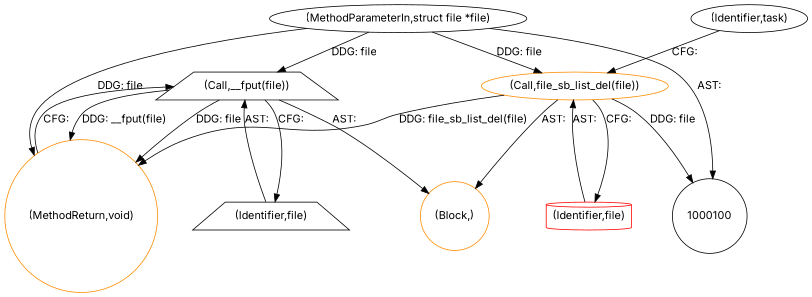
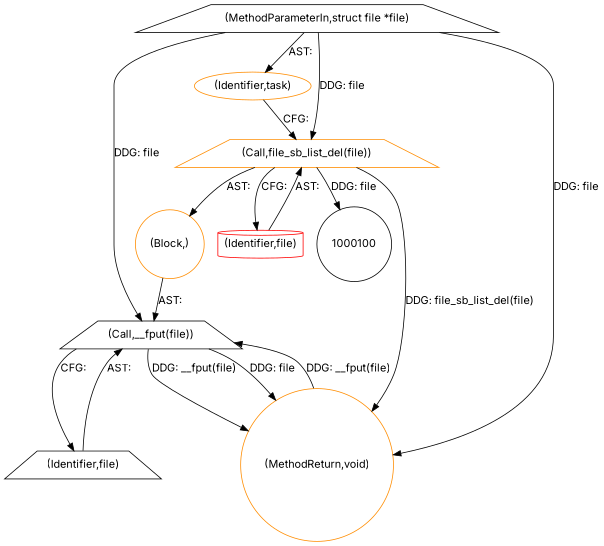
  digraph {
    fontname=Inter
    node [color=black fontname=Inter shape=trapezium]
    edge [fontname=Inter]
    n1 [label="(Call,__fput(file))"]
    n2 [color=darkorange label="(Block,)" shape=circle]
    n3 [color=darkorange label="(MethodReturn,void)" shape=circle]
    n4 [label="(Identifier,file)"]
-   n5 [color=darkorange label="(Call,file_sb_list_del(file))" shape=ellipse]
+   n5 [color=darkorange label="(Call,file_sb_list_del(file))"]
    n6 [color=red label="(Identifier,file)" shape=cylinder]
    1000100 [shape=circle]
-   n8 [label="(MethodParameterIn,struct file *file)" shape=ellipse]
-   n9 [label="(Identifier,task)" shape=ellipse]
-   n1 -> n2 [label="AST: "]
+   n8 [label="(MethodParameterIn,struct file *file)"]
+   n9 [color=darkorange label="(Identifier,task)" shape=ellipse]
+   n2 -> n1 [label="AST: "]
    n1 -> n3 [label="DDG: __fput(file)"]
    n1 -> n3 [label="DDG: file"]
    n1 -> n4 [label="CFG: "]
-   n3 -> n1 [label="CFG: "]
+   n3 -> n1 [label="DDG: __fput(file)"]
    n4 -> n1 [label="AST: "]
    n5 -> n2 [label="AST: "]
    n5 -> n3 [label="DDG: file_sb_list_del(file)"]
    n5 -> n6 [label="CFG: "]
    n5 -> 1000100 [label="DDG: file"]
    n6 -> n5 [label="AST: "]
    n8 -> n1 [label="DDG: file"]
    n8 -> n3 [label="DDG: file"]
    n8 -> n5 [label="DDG: file"]
-   n8 -> 1000100 [label="AST: "]
+   n8 -> n9 [label="AST: "]
    n9 -> n5 [label="CFG: "]
  }
